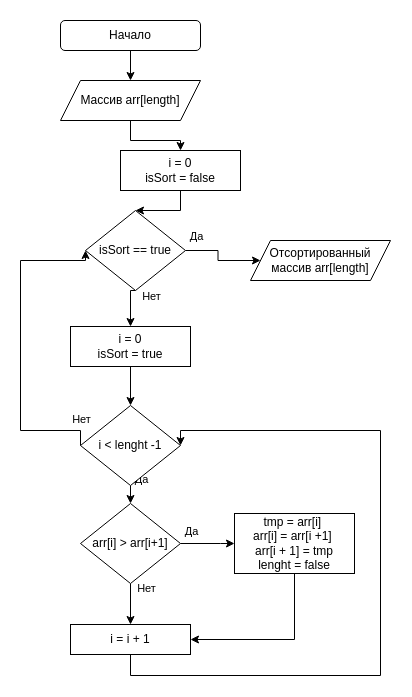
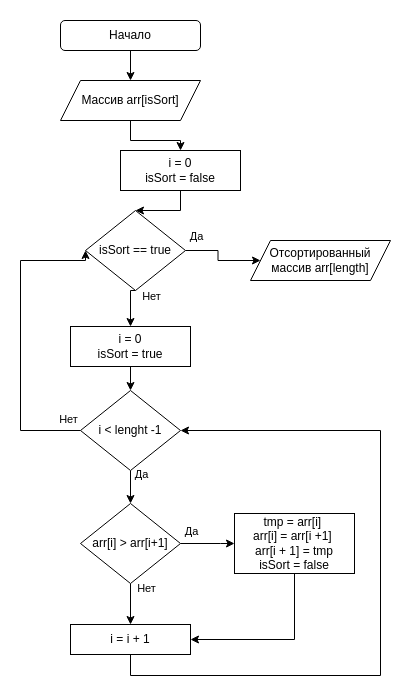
  <mxCell id="0" />
  <mxCell id="1" parent="0" />
  <mxCell id="2" style="edgeStyle=orthogonalEdgeStyle;rounded=0;orthogonalLoop=1;jettySize=auto;html=1;exitX=0.5;exitY=1;exitDx=0;exitDy=0;entryX=0.5;entryY=0;entryDx=0;entryDy=0;" edge="1" parent="1" source="3" target="7"><mxGeometry relative="1" as="geometry" /></mxCell>
- <mxCell id="3" value="Массив arr[length]" style="shape=parallelogram;perimeter=parallelogramPerimeter;whiteSpace=wrap;html=1;fixedSize=1;" parent="1" vertex="1"><mxGeometry x="60" y="80" width="140" height="40" as="geometry" /></mxCell>
+ <mxCell id="3" value="Массив arr[isSort]" style="shape=parallelogram;perimeter=parallelogramPerimeter;whiteSpace=wrap;html=1;fixedSize=1;" parent="1" vertex="1"><mxGeometry x="60" y="80" width="140" height="40" as="geometry" /></mxCell>
  <mxCell id="4" style="edgeStyle=orthogonalEdgeStyle;rounded=0;orthogonalLoop=1;jettySize=auto;html=1;exitX=0.5;exitY=1;exitDx=0;exitDy=0;entryX=0.5;entryY=0;entryDx=0;entryDy=0;" edge="1" parent="1" source="5" target="3"><mxGeometry relative="1" as="geometry" /></mxCell>
  <mxCell id="5" value="Начало" style="rounded=1;whiteSpace=wrap;html=1;" parent="1" vertex="1"><mxGeometry x="60" y="20" width="140" height="30" as="geometry" /></mxCell>
  <mxCell id="6" style="edgeStyle=orthogonalEdgeStyle;rounded=0;orthogonalLoop=1;jettySize=auto;html=1;exitX=0.5;exitY=1;exitDx=0;exitDy=0;entryX=0.5;entryY=0;entryDx=0;entryDy=0;" edge="1" parent="1" source="7" target="28"><mxGeometry relative="1" as="geometry" /></mxCell>
  <mxCell id="7" value="i = 0&lt;br&gt;isSort = false" style="rounded=0;whiteSpace=wrap;html=1;" parent="1" vertex="1"><mxGeometry x="120" y="150" width="120" height="40" as="geometry" /></mxCell>
  <mxCell id="8" style="edgeStyle=orthogonalEdgeStyle;rounded=0;orthogonalLoop=1;jettySize=auto;html=1;entryX=0;entryY=0.5;entryDx=0;entryDy=0;" parent="1" source="12" target="14" edge="1"><mxGeometry relative="1" as="geometry"><Array as="points"><mxPoint x="220" y="543" /><mxPoint x="220" y="543" /></Array></mxGeometry></mxCell>
  <mxCell id="9" value="Да" style="edgeLabel;html=1;align=center;verticalAlign=middle;resizable=0;points=[];" parent="8" vertex="1" connectable="0"><mxGeometry x="0.323" y="1" relative="1" as="geometry"><mxPoint x="-25.6" y="-12" as="offset" /></mxGeometry></mxCell>
  <mxCell id="10" style="edgeStyle=orthogonalEdgeStyle;rounded=0;orthogonalLoop=1;jettySize=auto;html=1;exitX=0.5;exitY=1;exitDx=0;exitDy=0;entryX=0.5;entryY=0;entryDx=0;entryDy=0;" edge="1" parent="1" source="12" target="16"><mxGeometry relative="1" as="geometry" /></mxCell>
  <mxCell id="11" value="Нет" style="edgeLabel;html=1;align=center;verticalAlign=middle;resizable=0;points=[];" vertex="1" connectable="0" parent="10"><mxGeometry x="-0.692" y="1" relative="1" as="geometry"><mxPoint x="14" y="-1.14" as="offset" /></mxGeometry></mxCell>
  <mxCell id="12" value="arr[i] &amp;gt; arr[i+1]" style="rhombus;whiteSpace=wrap;html=1;" parent="1" vertex="1"><mxGeometry x="80" y="503" width="100" height="80" as="geometry" /></mxCell>
  <mxCell id="13" style="edgeStyle=orthogonalEdgeStyle;rounded=0;orthogonalLoop=1;jettySize=auto;html=1;exitX=0.5;exitY=1;exitDx=0;exitDy=0;entryX=1;entryY=0.5;entryDx=0;entryDy=0;" edge="1" parent="1" source="14" target="16"><mxGeometry relative="1" as="geometry" /></mxCell>
- <mxCell id="14" value="tmp = arr[i]&amp;nbsp;&lt;br&gt;arr[i] = arr[i +1]&amp;nbsp;&lt;br&gt;arr[i + 1] = tmp&lt;br&gt;lenght = false" style="rounded=0;whiteSpace=wrap;html=1;" parent="1" vertex="1"><mxGeometry x="234" y="513" width="120" height="60" as="geometry" /></mxCell>
+ <mxCell id="14" value="tmp = arr[i]&amp;nbsp;&lt;br&gt;arr[i] = arr[i +1]&amp;nbsp;&lt;br&gt;arr[i + 1] = tmp&lt;br&gt;isSort = false" style="rounded=0;whiteSpace=wrap;html=1;" parent="1" vertex="1"><mxGeometry x="234" y="513" width="120" height="60" as="geometry" /></mxCell>
  <mxCell id="15" style="edgeStyle=orthogonalEdgeStyle;rounded=0;orthogonalLoop=1;jettySize=auto;html=1;exitX=0.5;exitY=1;exitDx=0;exitDy=0;entryX=1;entryY=0.5;entryDx=0;entryDy=0;" edge="1" parent="1" source="16" target="21"><mxGeometry relative="1" as="geometry"><Array as="points"><mxPoint x="130" y="675" /><mxPoint x="380" y="675" /><mxPoint x="380" y="430" /></Array></mxGeometry></mxCell>
  <mxCell id="16" value="i = i + 1" style="rounded=0;whiteSpace=wrap;html=1;" parent="1" vertex="1"><mxGeometry x="70" y="624" width="120" height="30" as="geometry" /></mxCell>
  <mxCell id="17" style="edgeStyle=orthogonalEdgeStyle;rounded=0;orthogonalLoop=1;jettySize=auto;html=1;exitX=0.5;exitY=1;exitDx=0;exitDy=0;entryX=0.5;entryY=0;entryDx=0;entryDy=0;" edge="1" parent="1" source="21" target="12"><mxGeometry relative="1" as="geometry" /></mxCell>
  <mxCell id="18" value="Да" style="edgeLabel;html=1;align=center;verticalAlign=middle;resizable=0;points=[];" vertex="1" connectable="0" parent="17"><mxGeometry x="0.244" y="1" relative="1" as="geometry"><mxPoint x="9" y="-18" as="offset" /></mxGeometry></mxCell>
  <mxCell id="19" style="edgeStyle=orthogonalEdgeStyle;rounded=0;orthogonalLoop=1;jettySize=auto;html=1;exitX=0;exitY=0.5;exitDx=0;exitDy=0;entryX=0;entryY=0.5;entryDx=0;entryDy=0;" edge="1" parent="1" source="21" target="28"><mxGeometry relative="1" as="geometry"><Array as="points"><mxPoint x="20" y="430" /><mxPoint x="20" y="260" /></Array></mxGeometry></mxCell>
  <mxCell id="20" value="Нет" style="edgeLabel;html=1;align=center;verticalAlign=middle;resizable=0;points=[];" vertex="1" connectable="0" parent="19"><mxGeometry x="-0.721" y="-1" relative="1" as="geometry"><mxPoint x="30.57" y="-11" as="offset" /></mxGeometry></mxCell>
- <mxCell id="21" value="i &amp;lt; lenght -1" style="rhombus;whiteSpace=wrap;html=1;" parent="1" vertex="1"><mxGeometry x="80" y="405" width="100" height="80" as="geometry" /></mxCell>
+ <mxCell id="21" value="i &amp;lt; lenght -1" style="rhombus;whiteSpace=wrap;html=1;" parent="1" vertex="1"><mxGeometry x="80" y="390" width="100" height="80" as="geometry" /></mxCell>
  <mxCell id="22" value="Отсортированный массив arr[length]" style="shape=parallelogram;perimeter=parallelogramPerimeter;whiteSpace=wrap;html=1;fixedSize=1;" parent="1" vertex="1"><mxGeometry x="250" y="240" width="140" height="40" as="geometry" /></mxCell>
  <mxCell id="23" style="edgeStyle=orthogonalEdgeStyle;rounded=0;orthogonalLoop=1;jettySize=auto;html=1;exitX=0.5;exitY=1;exitDx=0;exitDy=0;entryX=0.5;entryY=0;entryDx=0;entryDy=0;" edge="1" parent="1" source="29" target="21"><mxGeometry relative="1" as="geometry"><mxPoint x="130" y="360" as="sourcePoint" /></mxGeometry></mxCell>
  <mxCell id="24" style="edgeStyle=orthogonalEdgeStyle;rounded=0;orthogonalLoop=1;jettySize=auto;html=1;exitX=0.5;exitY=1;exitDx=0;exitDy=0;entryX=0.5;entryY=0;entryDx=0;entryDy=0;" edge="1" parent="1" source="28" target="29"><mxGeometry relative="1" as="geometry" /></mxCell>
  <mxCell id="25" value="Нет" style="edgeLabel;html=1;align=center;verticalAlign=middle;resizable=0;points=[];" vertex="1" connectable="0" parent="24"><mxGeometry x="-0.27" relative="1" as="geometry"><mxPoint x="20" y="-4.67" as="offset" /></mxGeometry></mxCell>
  <mxCell id="26" style="edgeStyle=orthogonalEdgeStyle;rounded=0;orthogonalLoop=1;jettySize=auto;html=1;exitX=1;exitY=0.5;exitDx=0;exitDy=0;entryX=0;entryY=0.5;entryDx=0;entryDy=0;" edge="1" parent="1" source="28" target="22"><mxGeometry relative="1" as="geometry" /></mxCell>
  <mxCell id="27" value="Да" style="edgeLabel;html=1;align=center;verticalAlign=middle;resizable=0;points=[];" vertex="1" connectable="0" parent="26"><mxGeometry x="-0.825" y="1" relative="1" as="geometry"><mxPoint x="3" y="-14" as="offset" /></mxGeometry></mxCell>
  <mxCell id="28" value="isSort == true" style="rhombus;whiteSpace=wrap;html=1;" vertex="1" parent="1"><mxGeometry x="85" y="210" width="100" height="80" as="geometry" /></mxCell>
  <mxCell id="29" value="i = 0&lt;br&gt;isSort = true" style="rounded=0;whiteSpace=wrap;html=1;" vertex="1" parent="1"><mxGeometry x="70" y="326" width="120" height="40" as="geometry" /></mxCell>
